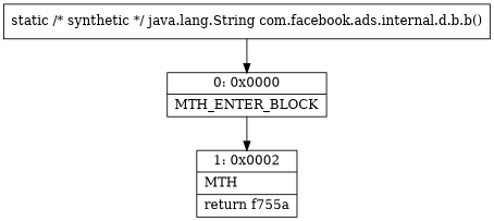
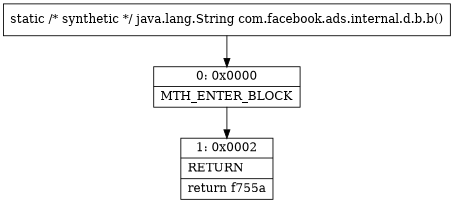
  digraph {
    node [shape=record]
    n1 [label="{0\:\ 0x0000|MTH_ENTER_BLOCK\l}"]
-   n2 [label="{1\:\ 0x0002|MTH\l|return f755a\l}"]
+   n2 [label="{1\:\ 0x0002|RETURN\l|return f755a\l}"]
    n3 [label="{static \/* synthetic *\/ java.lang.String com.facebook.ads.internal.d.b.b() }"]
    n1 -> n2
    n3 -> n1
  }
